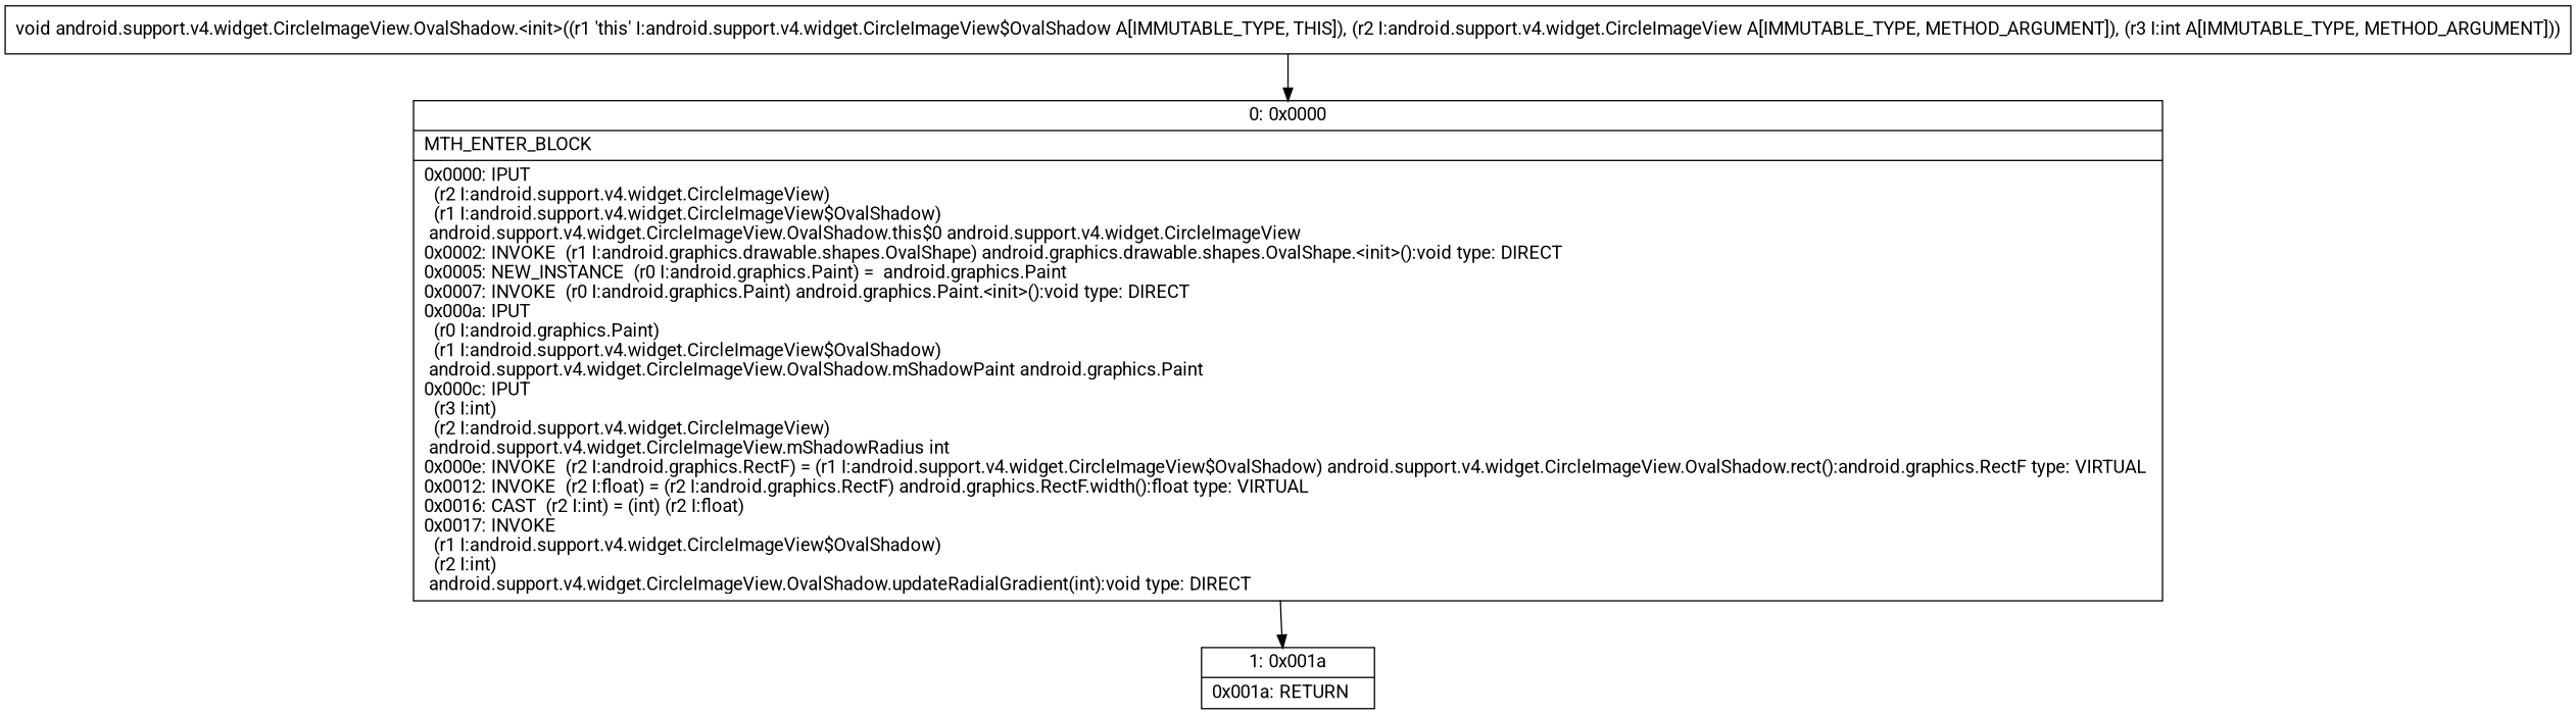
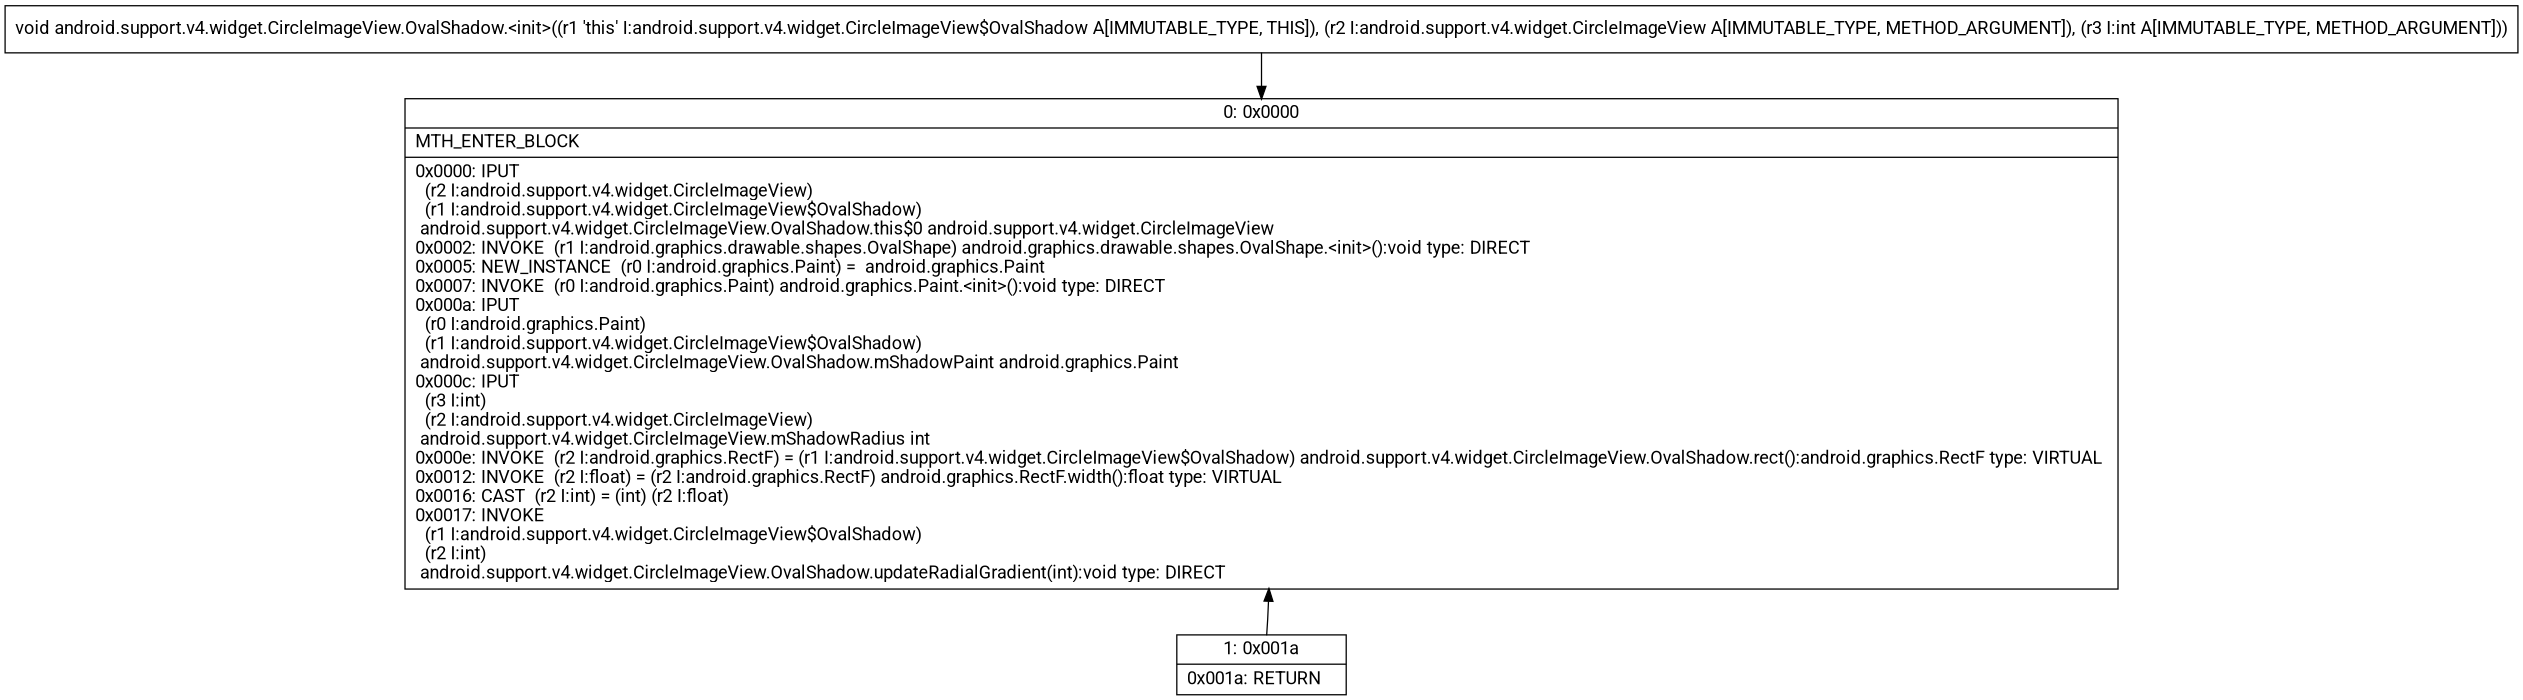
  digraph {
    fontname=Roboto
    node [shape=record fontname=Roboto]
    edge [fontname=Roboto]
    n1 [label="{0\:\ 0x0000|MTH_ENTER_BLOCK\l|0x0000: IPUT  \l  (r2 I:android.support.v4.widget.CircleImageView)\l  (r1 I:android.support.v4.widget.CircleImageView$OvalShadow)\l android.support.v4.widget.CircleImageView.OvalShadow.this$0 android.support.v4.widget.CircleImageView \l0x0002: INVOKE  (r1 I:android.graphics.drawable.shapes.OvalShape) android.graphics.drawable.shapes.OvalShape.\<init\>():void type: DIRECT \l0x0005: NEW_INSTANCE  (r0 I:android.graphics.Paint) =  android.graphics.Paint \l0x0007: INVOKE  (r0 I:android.graphics.Paint) android.graphics.Paint.\<init\>():void type: DIRECT \l0x000a: IPUT  \l  (r0 I:android.graphics.Paint)\l  (r1 I:android.support.v4.widget.CircleImageView$OvalShadow)\l android.support.v4.widget.CircleImageView.OvalShadow.mShadowPaint android.graphics.Paint \l0x000c: IPUT  \l  (r3 I:int)\l  (r2 I:android.support.v4.widget.CircleImageView)\l android.support.v4.widget.CircleImageView.mShadowRadius int \l0x000e: INVOKE  (r2 I:android.graphics.RectF) = (r1 I:android.support.v4.widget.CircleImageView$OvalShadow) android.support.v4.widget.CircleImageView.OvalShadow.rect():android.graphics.RectF type: VIRTUAL \l0x0012: INVOKE  (r2 I:float) = (r2 I:android.graphics.RectF) android.graphics.RectF.width():float type: VIRTUAL \l0x0016: CAST  (r2 I:int) = (int) (r2 I:float) \l0x0017: INVOKE  \l  (r1 I:android.support.v4.widget.CircleImageView$OvalShadow)\l  (r2 I:int)\l android.support.v4.widget.CircleImageView.OvalShadow.updateRadialGradient(int):void type: DIRECT \l}"]
    n2 [label="{1\:\ 0x001a|0x001a: RETURN   \l}"]
    n3 [label="{void android.support.v4.widget.CircleImageView.OvalShadow.\<init\>((r1 'this' I:android.support.v4.widget.CircleImageView$OvalShadow A[IMMUTABLE_TYPE, THIS]), (r2 I:android.support.v4.widget.CircleImageView A[IMMUTABLE_TYPE, METHOD_ARGUMENT]), (r3 I:int A[IMMUTABLE_TYPE, METHOD_ARGUMENT])) }"]
-   n1 -> n2
+   n2 -> n1
    n3 -> n1
  }
